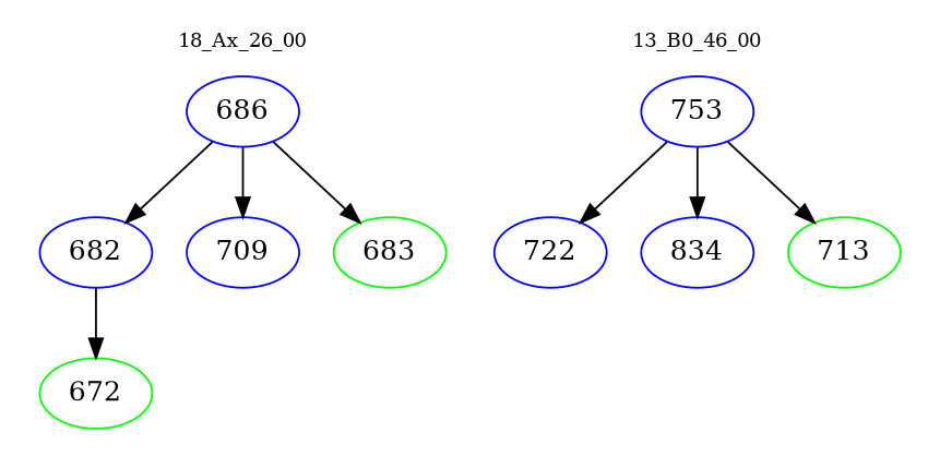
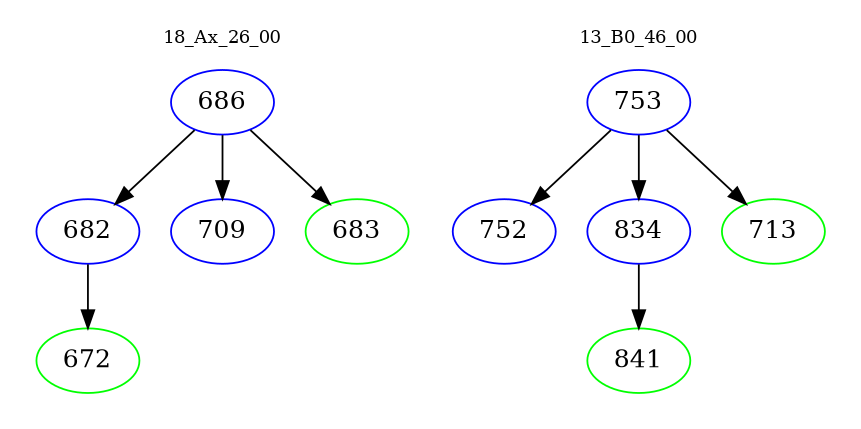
  digraph {
    node [color=blue]
    edge [color=black]
    n1 [label=686]
    n2 [label=682]
    n3 [label=709]
    n4 [color=green label=683]
    n5 [color=green label=672]
    n6 [label=753]
-   n7 [label=722]
+   n7 [label=752]
    n8 [label=834]
    n9 [color=green label=713]
+   n10 [color=green label=841]
    subgraph cluster_1 {
      color=white
      fontsize=10
      label="18_Ax_26_00"
      n1
      n2
      n3
      n4
      n5
    }
    subgraph cluster_2 {
      color=white
      fontsize=10
      label="13_B0_46_00"
      n6
      n7
      n8
      n9
+     n10
    }
    n1 -> n2
    n1 -> n3
    n1 -> n4
    n2 -> n5
    n6 -> n7
    n6 -> n8
    n6 -> n9
+   n8 -> n10
  }
